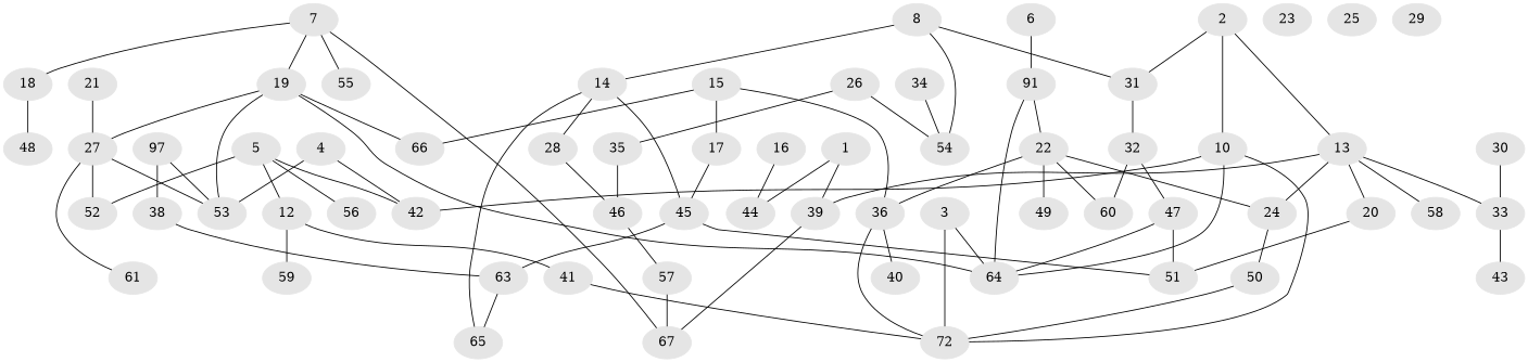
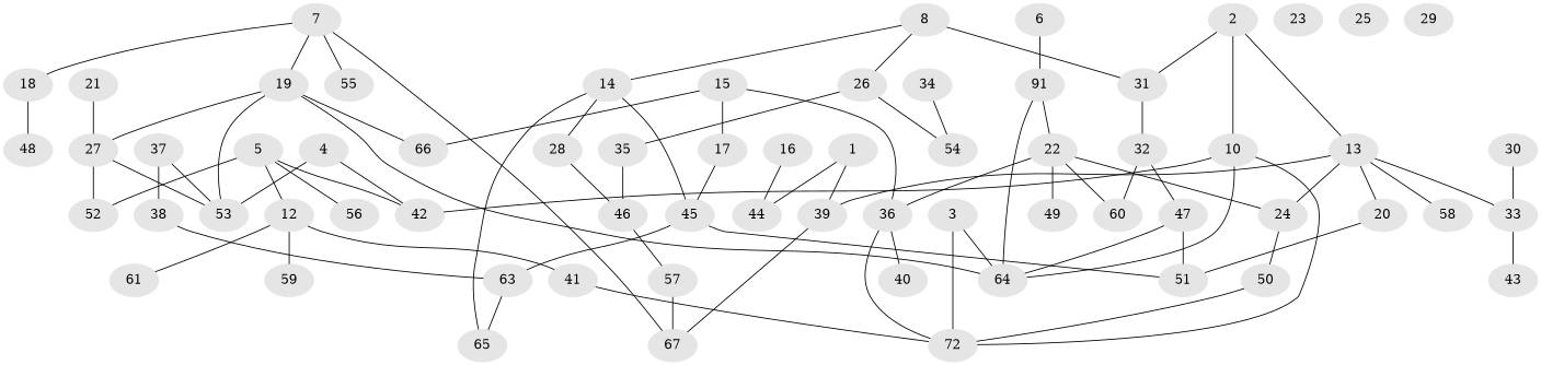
  graph {
    node [color=gray90 style=filled]
    1
    39
    44
    67
    2
    10
    13
    31
    n9 [label=72]
    64
    42
    20
    24
    33
    58
    32
    3
    4
    53
    5
    12
    52
    56
    41
    59
    n26 [label=91]
    6
    22
    7
    18
    19
    55
    48
    66
    27
    8
    14
    26
    28
    45
    65
    35
    54
    60
    47
    36
    49
    51
    50
    43
    46
    63
    15
    17
    40
    16
    61
    21
    23
    25
    57
    29
    30
    34
-   37 [label=97]
+   37
    38
    1 -- 39
    1 -- 44
    39 -- 67
    2 -- 10
    2 -- 13
    2 -- 31
    10 -- n9
    10 -- 64
    10 -- 42
    13 -- 39
    13 -- 20
    13 -- 24
    13 -- 33
    13 -- 58
    31 -- 32
    20 -- 51
    24 -- 50
    33 -- 43
    32 -- 60
    32 -- 47
    3 -- n9
    3 -- 64
    4 -- 42
    4 -- 53
    5 -- 42
    5 -- 12
    5 -- 52
    5 -- 56
    12 -- 41
    12 -- 59
    41 -- n9
    n26 -- 64
    n26 -- 22
    6 -- n26
    22 -- 24
    22 -- 60
    22 -- 36
    22 -- 49
    7 -- 67
    7 -- 18
    7 -- 19
    7 -- 55
    18 -- 48
    19 -- 64
    19 -- 53
    19 -- 66
    19 -- 27
    27 -- 53
    27 -- 52
-   27 -- 61
+   12 -- 61
    8 -- 31
    8 -- 14
-   8 -- 54
+   8 -- 26
    14 -- 28
    14 -- 45
    14 -- 65
    26 -- 35
    26 -- 54
    28 -- 46
    45 -- 51
    45 -- 63
    35 -- 46
    47 -- 64
    47 -- 51
    36 -- n9
    36 -- 40
    50 -- n9
    46 -- 57
    63 -- 65
    15 -- 66
    15 -- 36
    15 -- 17
    17 -- 45
    16 -- 44
    21 -- 27
    57 -- 67
    30 -- 33
    34 -- 54
    37 -- 53
    37 -- 38
    38 -- 63
  }
